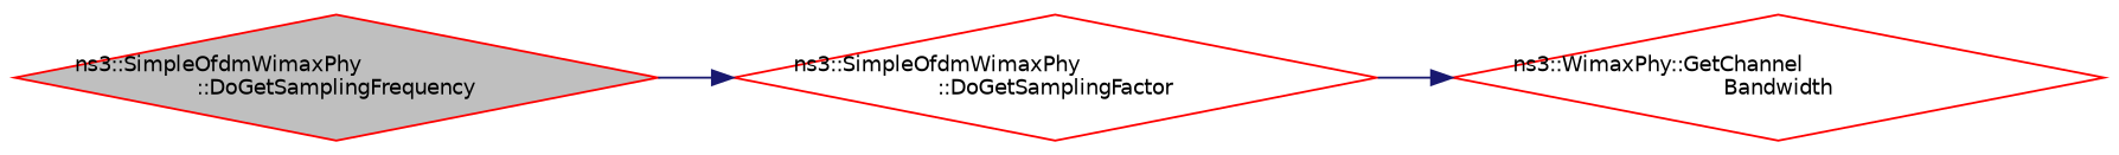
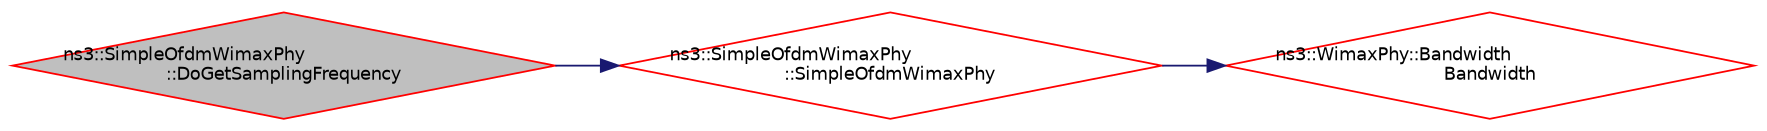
  digraph {
    rankdir=LR
    node [color=red fillcolor=white fontname=Helvetica fontsize=10 shape=diamond style=filled]
    edge [color=midnightblue fontname=Helvetica fontsize=10 labelfontname=Helvetica labelfontsize=10 style=solid]
    n1 [fillcolor=grey75 fontcolor=black height=0.2 label="ns3::SimpleOfdmWimaxPhy\l::DoGetSamplingFrequency" width=0.4]
-   n2 [height=0.2 label="ns3::SimpleOfdmWimaxPhy\l::DoGetSamplingFactor" width=0.4]
-   n3 [height=0.2 label="ns3::WimaxPhy::GetChannel\lBandwidth" width=0.4]
+   n2 [height=0.2 label="ns3::SimpleOfdmWimaxPhy\l::SimpleOfdmWimaxPhy" width=0.4]
+   n3 [height=0.2 label="ns3::WimaxPhy::Bandwidth\lBandwidth" width=0.4]
    n1 -> n2
    n2 -> n3
  }
